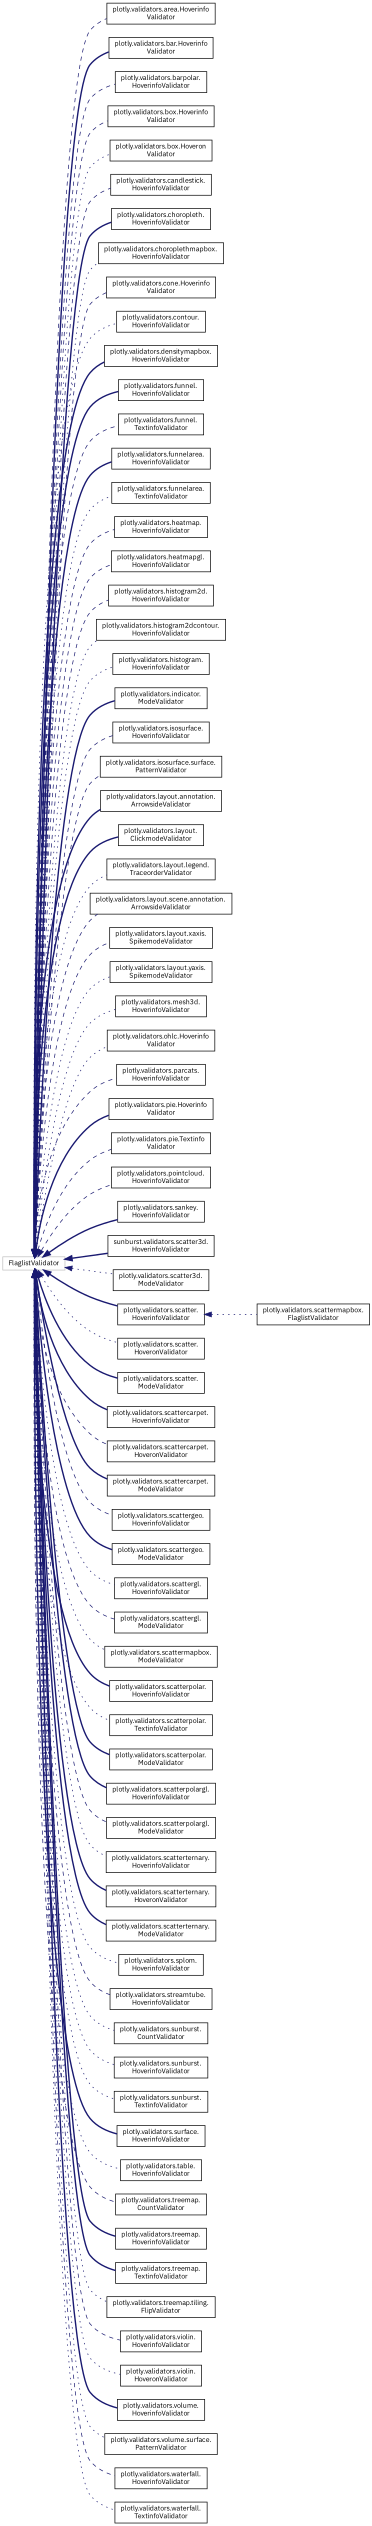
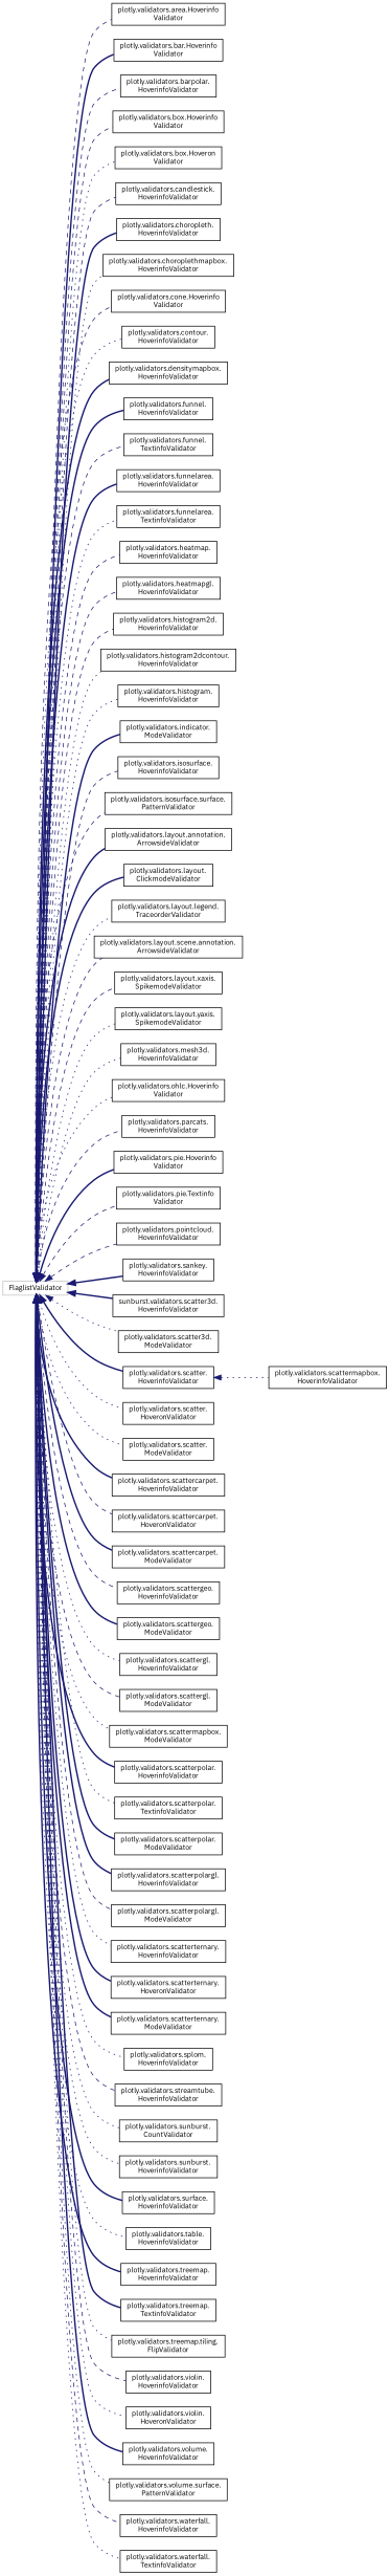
  digraph {
    fontname="IBM Plex Sans"
    rankdir=LR
    node [color=black fillcolor=white fontname="IBM Plex Sans" fontsize=10 shape=record style=filled]
    edge [color=midnightblue dir=back fontname="IBM Plex Sans" fontsize=10 labelfontname=Helvetica labelfontsize=10 style=dotted]
    n1 [color=grey75 height=0.2 label=FlaglistValidator width=0.4]
    n2 [height=0.2 label="plotly.validators.area.Hoverinfo\lValidator" width=0.4]
    n3 [height=0.2 label="plotly.validators.bar.Hoverinfo\lValidator" width=0.4]
    n4 [height=0.2 label="plotly.validators.barpolar.\lHoverinfoValidator" width=0.4]
    n5 [height=0.2 label="plotly.validators.box.Hoverinfo\lValidator" width=0.4]
    n6 [height=0.2 label="plotly.validators.box.Hoveron\lValidator" width=0.4]
    n7 [height=0.2 label="plotly.validators.candlestick.\lHoverinfoValidator" width=0.4]
    n8 [height=0.2 label="plotly.validators.choropleth.\lHoverinfoValidator" width=0.4]
    n9 [height=0.2 label="plotly.validators.choroplethmapbox.\lHoverinfoValidator" width=0.4]
    n10 [height=0.2 label="plotly.validators.cone.Hoverinfo\lValidator" width=0.4]
    n11 [height=0.2 label="plotly.validators.contour.\lHoverinfoValidator" width=0.4]
    n12 [height=0.2 label="plotly.validators.densitymapbox.\lHoverinfoValidator" width=0.4]
    n13 [height=0.2 label="plotly.validators.funnel.\lHoverinfoValidator" width=0.4]
    n14 [height=0.2 label="plotly.validators.funnel.\lTextinfoValidator" width=0.4]
    n15 [height=0.2 label="plotly.validators.funnelarea.\lHoverinfoValidator" width=0.4]
    n16 [height=0.2 label="plotly.validators.funnelarea.\lTextinfoValidator" width=0.4]
    n17 [height=0.2 label="plotly.validators.heatmap.\lHoverinfoValidator" width=0.4]
    n18 [height=0.2 label="plotly.validators.heatmapgl.\lHoverinfoValidator" width=0.4]
    n19 [height=0.2 label="plotly.validators.histogram2d.\lHoverinfoValidator" width=0.4]
    n20 [height=0.2 label="plotly.validators.histogram2dcontour.\lHoverinfoValidator" width=0.4]
    n21 [height=0.2 label="plotly.validators.histogram.\lHoverinfoValidator" width=0.4]
    n22 [height=0.2 label="plotly.validators.indicator.\lModeValidator" width=0.4]
    n23 [height=0.2 label="plotly.validators.isosurface.\lHoverinfoValidator" width=0.4]
    n24 [height=0.2 label="plotly.validators.isosurface.surface.\lPatternValidator" width=0.4]
    n25 [height=0.2 label="plotly.validators.layout.annotation.\lArrowsideValidator" width=0.4]
    n26 [height=0.2 label="plotly.validators.layout.\lClickmodeValidator" width=0.4]
    n27 [height=0.2 label="plotly.validators.layout.legend.\lTraceorderValidator" width=0.4]
    n28 [height=0.2 label="plotly.validators.layout.scene.annotation.\lArrowsideValidator" width=0.4]
    n29 [height=0.2 label="plotly.validators.layout.xaxis.\lSpikemodeValidator" width=0.4]
    n30 [height=0.2 label="plotly.validators.layout.yaxis.\lSpikemodeValidator" width=0.4]
    n31 [height=0.2 label="plotly.validators.mesh3d.\lHoverinfoValidator" width=0.4]
    n32 [height=0.2 label="plotly.validators.ohlc.Hoverinfo\lValidator" width=0.4]
    n33 [height=0.2 label="plotly.validators.parcats.\lHoverinfoValidator" width=0.4]
    n34 [height=0.2 label="plotly.validators.pie.Hoverinfo\lValidator" width=0.4]
    n35 [height=0.2 label="plotly.validators.pie.Textinfo\lValidator" width=0.4]
    n36 [height=0.2 label="plotly.validators.pointcloud.\lHoverinfoValidator" width=0.4]
    n37 [height=0.2 label="plotly.validators.sankey.\lHoverinfoValidator" width=0.4]
    n38 [height=0.2 label="sunburst.validators.scatter3d.\lHoverinfoValidator" width=0.4]
    n39 [height=0.2 label="plotly.validators.scatter3d.\lModeValidator" width=0.4]
    n40 [height=0.2 label="plotly.validators.scatter.\lHoverinfoValidator" width=0.4]
    n41 [height=0.2 label="plotly.validators.scatter.\lHoveronValidator" width=0.4]
    n42 [height=0.2 label="plotly.validators.scatter.\lModeValidator" width=0.4]
    n43 [height=0.2 label="plotly.validators.scattercarpet.\lHoverinfoValidator" width=0.4]
    n44 [height=0.2 label="plotly.validators.scattercarpet.\lHoveronValidator" width=0.4]
    n45 [height=0.2 label="plotly.validators.scattercarpet.\lModeValidator" width=0.4]
    n46 [height=0.2 label="plotly.validators.scattergeo.\lHoverinfoValidator" width=0.4]
    n47 [height=0.2 label="plotly.validators.scattergeo.\lModeValidator" width=0.4]
    n48 [height=0.2 label="plotly.validators.scattergl.\lHoverinfoValidator" width=0.4]
    n49 [height=0.2 label="plotly.validators.scattergl.\lModeValidator" width=0.4]
    n50 [height=0.2 label="plotly.validators.scattermapbox.\lModeValidator" width=0.4]
    n51 [height=0.2 label="plotly.validators.scatterpolar.\lHoverinfoValidator" width=0.4]
    n52 [height=0.2 label="plotly.validators.scatterpolar.\lTextinfoValidator" width=0.4]
    n53 [height=0.2 label="plotly.validators.scatterpolar.\lModeValidator" width=0.4]
    n54 [height=0.2 label="plotly.validators.scatterpolargl.\lHoverinfoValidator" width=0.4]
    n55 [height=0.2 label="plotly.validators.scatterpolargl.\lModeValidator" width=0.4]
    n56 [height=0.2 label="plotly.validators.scatterternary.\lHoverinfoValidator" width=0.4]
    n57 [height=0.2 label="plotly.validators.scatterternary.\lHoveronValidator" width=0.4]
    n58 [height=0.2 label="plotly.validators.scatterternary.\lModeValidator" width=0.4]
    n59 [height=0.2 label="plotly.validators.splom.\lHoverinfoValidator" width=0.4]
    n60 [height=0.2 label="plotly.validators.streamtube.\lHoverinfoValidator" width=0.4]
    n61 [height=0.2 label="plotly.validators.sunburst.\lCountValidator" width=0.4]
    n62 [height=0.2 label="plotly.validators.sunburst.\lHoverinfoValidator" width=0.4]
-   n63 [height=0.2 label="plotly.validators.sunburst.\lTextinfoValidator" width=0.4]
    n64 [height=0.2 label="plotly.validators.surface.\lHoverinfoValidator" width=0.4]
    n65 [height=0.2 label="plotly.validators.table.\lHoverinfoValidator" width=0.4]
-   n66 [height=0.2 label="plotly.validators.treemap.\lCountValidator" width=0.4]
    n67 [height=0.2 label="plotly.validators.treemap.\lHoverinfoValidator" width=0.4]
    n68 [height=0.2 label="plotly.validators.treemap.\lTextinfoValidator" width=0.4]
    n69 [height=0.2 label="plotly.validators.treemap.tiling.\lFlipValidator" width=0.4]
    n70 [height=0.2 label="plotly.validators.violin.\lHoverinfoValidator" width=0.4]
    n71 [height=0.2 label="plotly.validators.violin.\lHoveronValidator" width=0.4]
    n72 [height=0.2 label="plotly.validators.volume.\lHoverinfoValidator" width=0.4]
    n73 [height=0.2 label="plotly.validators.volume.surface.\lPatternValidator" width=0.4]
    n74 [height=0.2 label="plotly.validators.waterfall.\lHoverinfoValidator" width=0.4]
    n75 [height=0.2 label="plotly.validators.waterfall.\lTextinfoValidator" width=0.4]
-   n76 [height=0.2 label="plotly.validators.scattermapbox.\lFlaglistValidator" width=0.4]
+   n76 [height=0.2 label="plotly.validators.scattermapbox.\lHoverinfoValidator" width=0.4]
    n1 -> n2 [style=dashed]
    n1 -> n3 [style=bold]
    n1 -> n4 [style=dashed]
    n1 -> n5 [style=dashed]
    n1 -> n6
    n1 -> n7 [style=dashed]
    n1 -> n8 [style=bold]
    n1 -> n9
    n1 -> n10 [style=dashed]
    n1 -> n11
    n1 -> n12 [style=bold]
    n1 -> n13 [style=bold]
    n1 -> n14 [style=dashed]
    n1 -> n15 [style=bold]
    n1 -> n16
    n1 -> n17 [style=dashed]
    n1 -> n18 [style=dashed]
    n1 -> n19 [style=dashed]
    n1 -> n20
    n1 -> n21
    n1 -> n22 [style=bold]
    n1 -> n23 [style=dashed]
    n1 -> n24 [style=dashed]
    n1 -> n25 [style=bold]
    n1 -> n26 [style=bold]
    n1 -> n27
    n1 -> n28 [style=dashed]
    n1 -> n29 [style=dashed]
    n1 -> n30
    n1 -> n31
    n1 -> n32
    n1 -> n33 [style=dashed]
    n1 -> n34 [style=bold]
    n1 -> n35 [style=dashed]
    n1 -> n36 [style=dashed]
    n1 -> n37 [style=bold]
    n1 -> n38 [style=bold]
    n1 -> n39
    n1 -> n40 [style=bold]
    n1 -> n41
-   n1 -> n42 [style=bold]
+   n1 -> n42
    n1 -> n43 [style=bold]
    n1 -> n44 [style=dashed]
    n1 -> n45 [style=bold]
    n1 -> n46 [style=dashed]
    n1 -> n47 [style=bold]
    n1 -> n48
    n1 -> n49 [style=dashed]
    n1 -> n50
    n1 -> n51 [style=bold]
    n1 -> n52
    n1 -> n53 [style=bold]
    n1 -> n54 [style=bold]
    n1 -> n55 [style=dashed]
    n1 -> n56
    n1 -> n57 [style=bold]
    n1 -> n58 [style=bold]
    n1 -> n59
    n1 -> n60 [style=dashed]
    n1 -> n61
    n1 -> n62
-   n1 -> n63
    n1 -> n64 [style=bold]
    n1 -> n65
-   n1 -> n66 [style=dashed]
    n1 -> n67 [style=bold]
    n1 -> n68 [style=bold]
    n1 -> n69
    n1 -> n70 [style=dashed]
    n1 -> n71
    n1 -> n72 [style=bold]
    n1 -> n73
    n1 -> n74 [style=dashed]
    n1 -> n75
    n40 -> n76
  }
